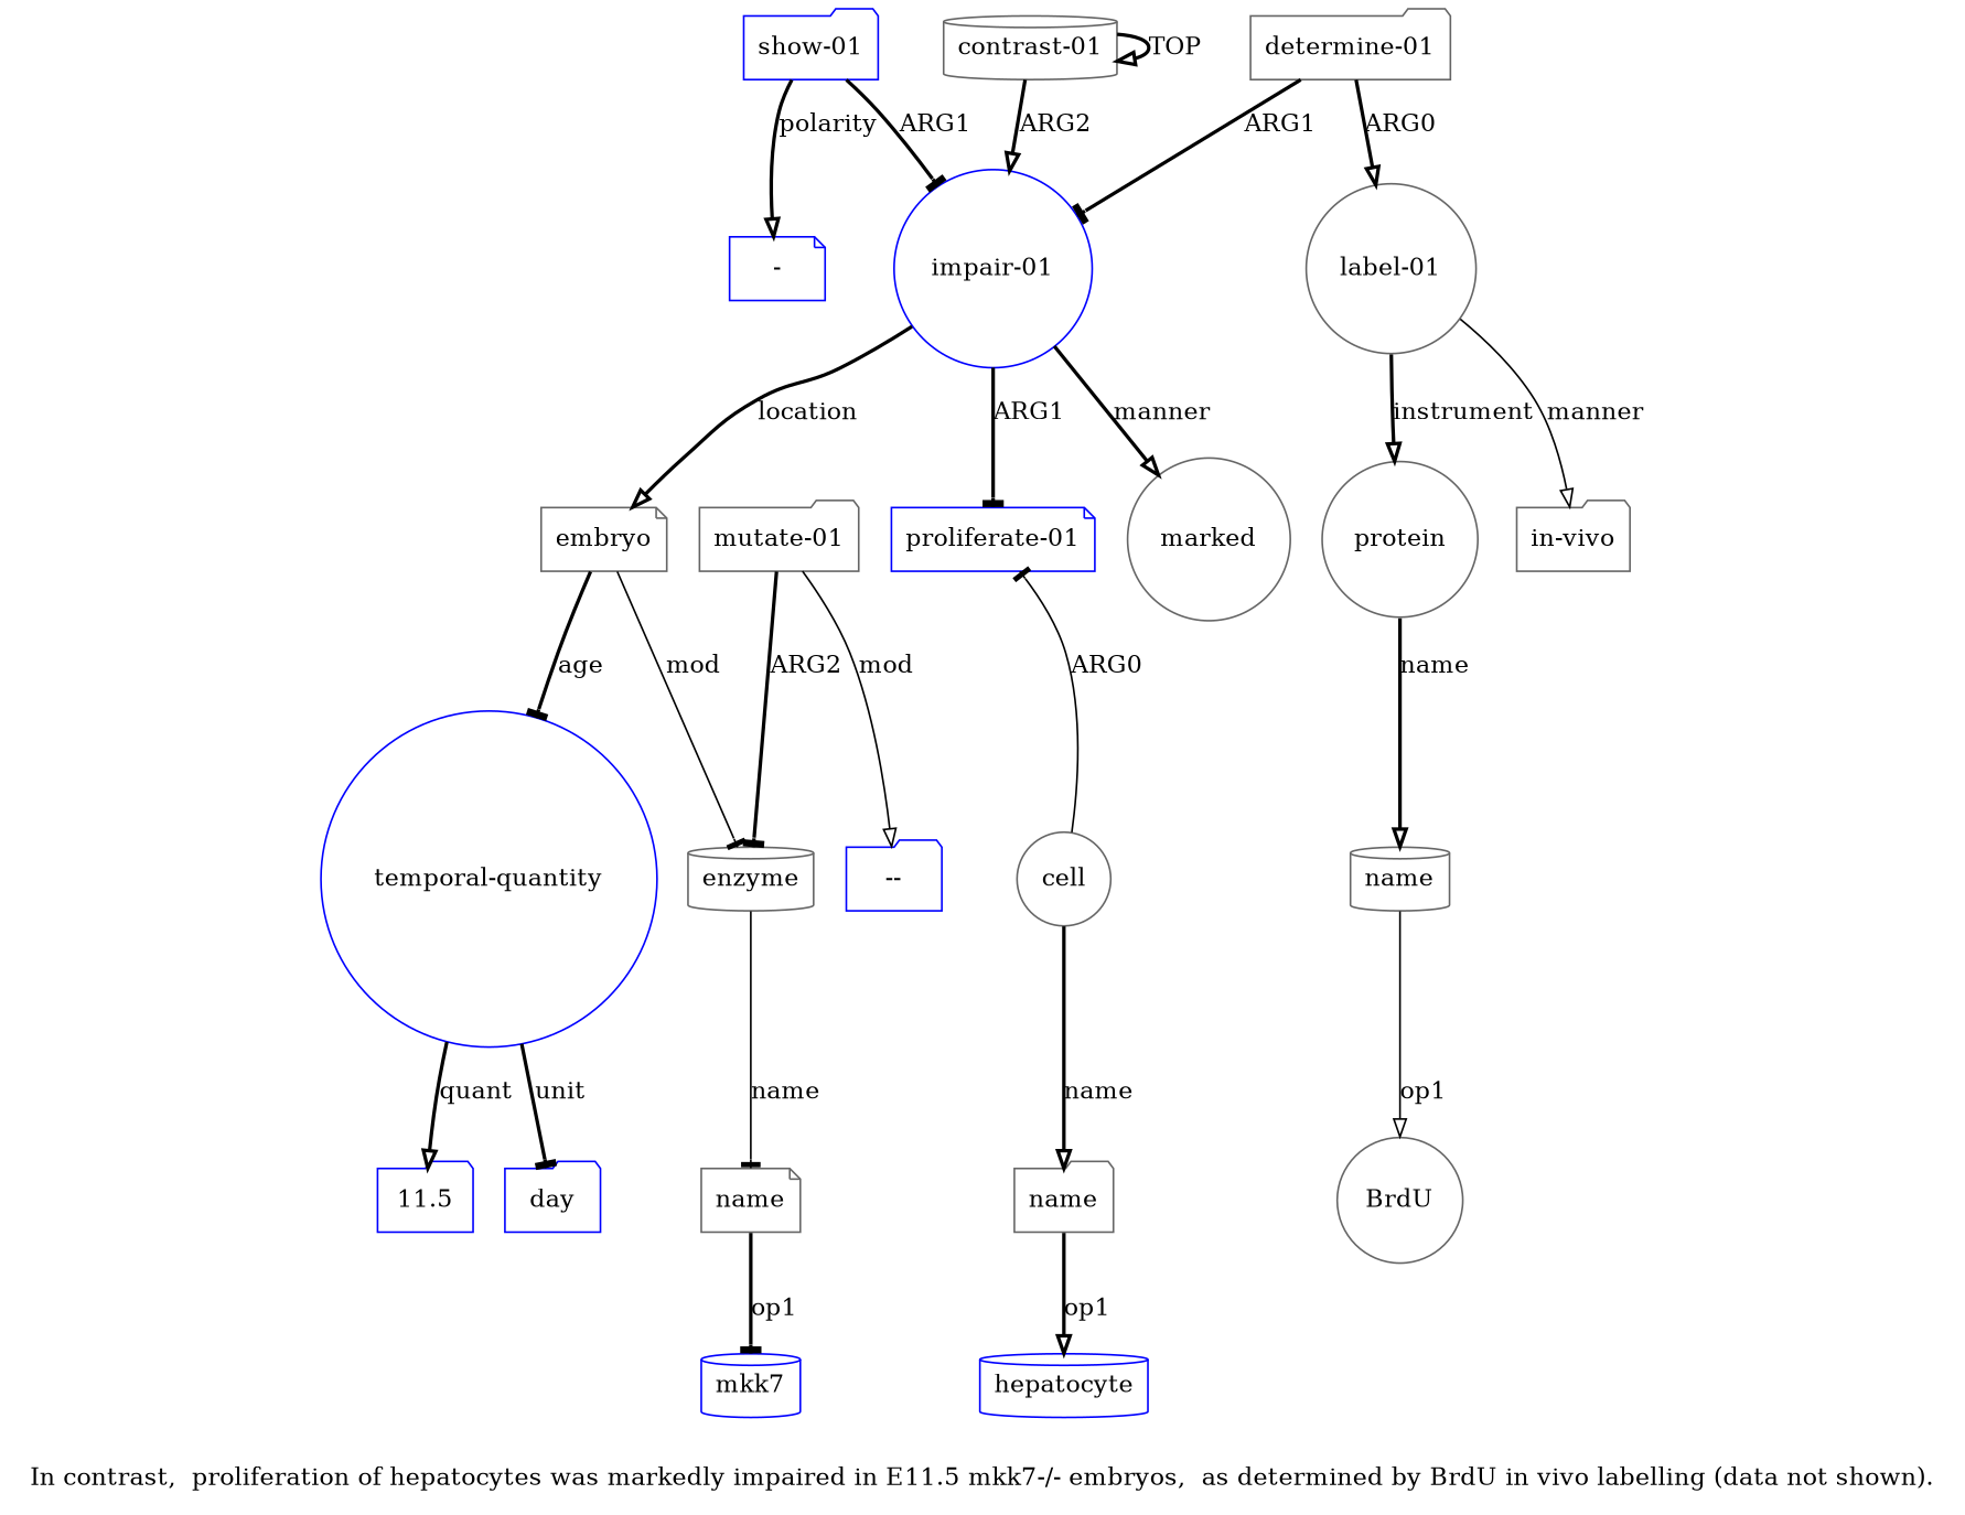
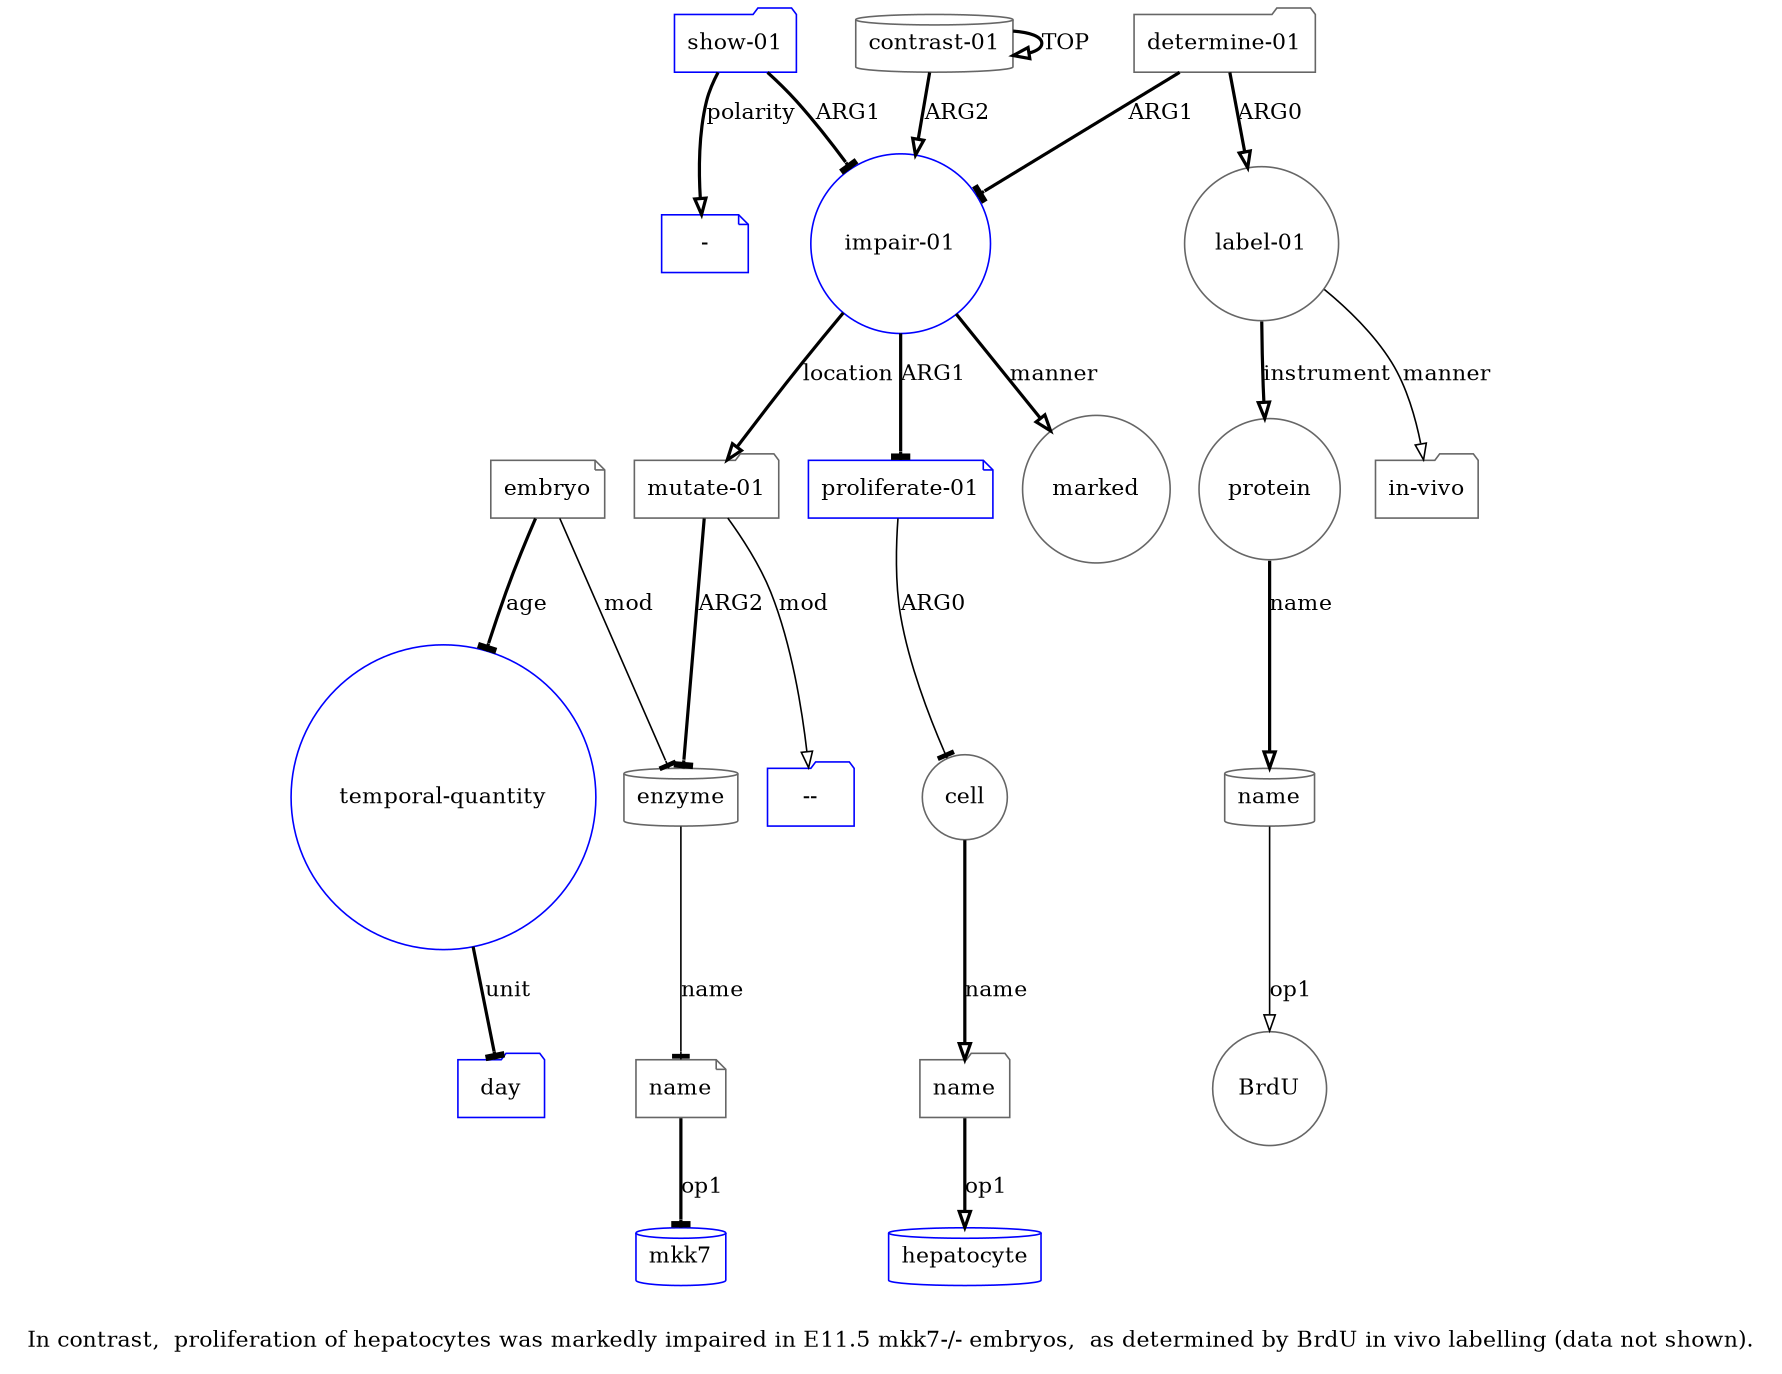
  digraph {
    label="In contrast,  proliferation of hepatocytes was markedly impaired in E11.5 mkk7-/- embryos,  as determined by BrdU in vivo labelling (data not shown)."
    node [color=gray40 gold_ind=-1 gold_label=name shape=folder test_ind=-1 test_label=name]
    edge [arrowhead=onormal color=black gold_label=op1 style=bold test_label=op1]
    n1 [color=blue gold_label="-" label="-" shape=note test_label="-"]
    n2 [gold_label=BrdU label=BrdU shape=circle test_label=BrdU]
-   n3 [color=blue gold_label=11.5 label=11.5 test_label=11.5]
    n4 [color=blue gold_label="--" label="--" test_label="--"]
    n5 [gold_ind=15 label=name shape=cylinder test_ind=15]
    n6 [gold_ind=14 gold_label=protein label=protein shape=circle test_ind=14 test_label=protein]
    n7 [color=blue gold_ind=17 gold_label="show-01" label="show-01" test_ind=17 test_label="show-01"]
    n8 [color=blue gold_ind=1 gold_label="impair-01" label="impair-01" shape=circle test_ind=1 test_label="impair-01"]
    n9 [color=blue gold_ind=2 gold_label="proliferate-01" label="proliferate-01" shape=note test_ind=2 test_label="proliferate-01"]
    n10 [gold_ind=5 gold_label=marked label=marked shape=circle test_ind=5 test_label=marked]
    n11 [gold_ind=6 gold_label=embryo label=embryo shape=note test_ind=6 test_label=embryo]
    n12 [gold_ind=3 gold_label=cell label=cell shape=circle test_ind=3 test_label=cell]
    n13 [color=blue gold_ind=10 gold_label="temporal-quantity" label="temporal-quantity" shape=circle test_ind=10 test_label="temporal-quantity"]
    n14 [gold_ind=7 gold_label=enzyme label=enzyme shape=cylinder test_ind=7 test_label=enzyme]
    n15 [gold_ind=16 gold_label="in-vivo" label="in-vivo" test_ind=16 test_label="in-vivo"]
    n16 [color=blue gold_ind=11 gold_label=day label=day test_ind=11 test_label=day]
    n17 [gold_ind=13 gold_label="label-01" label="label-01" shape=circle test_ind=13 test_label="label-01"]
    n18 [gold_ind=12 gold_label="determine-01" label="determine-01" test_ind=12 test_label="determine-01"]
    n19 [gold_ind=4 label=name test_ind=4]
    n20 [gold_ind=8 label=name shape=note test_ind=8]
    n21 [gold_ind=0 gold_label="contrast-01" label="contrast-01" shape=cylinder test_ind=0 test_label="contrast-01"]
    n22 [color=blue gold_label=hepatocyte label=hepatocyte shape=cylinder test_label=hepatocyte]
    n23 [color=blue gold_label=mkk7 label=mkk7 shape=cylinder test_label=mkk7]
    n24 [gold_ind=9 gold_label="mutate-01" label="mutate-01" test_ind=9 test_label="mutate-01"]
    n5 -> n2 [label=op1 style=solid]
    n6 -> n5 [gold_label=name label=name test_label=name]
    n7 -> n1 [gold_label=polarity label=polarity test_label=polarity]
    n7 -> n8 [arrowhead=tee gold_label=ARG1 label=ARG1 test_label=ARG1]
    n8 -> n9 [arrowhead=tee gold_label=ARG1 label=ARG1 test_label=ARG1]
    n8 -> n10 [gold_label=manner label=manner test_label=manner]
-   n8 -> n11 [gold_label=location label=location test_label=location]
-   n12 -> n9 [arrowhead=tee gold_label=ARG0 label=ARG0 style=solid test_label=ARG0]
+   n8 -> n24 [gold_label=location label=location test_label=location]
+   n9 -> n12 [arrowhead=tee gold_label=ARG0 label=ARG0 style=solid test_label=ARG0]
    n11 -> n13 [arrowhead=tee gold_label=age label=age test_label=age]
    n11 -> n14 [arrowhead=tee gold_label=mod label=mod style=solid test_label=mod]
    n12 -> n19 [gold_label=name label=name test_label=name]
-   n13 -> n3 [gold_label=quant label=quant test_label=quant]
    n13 -> n16 [arrowhead=tee gold_label=unit label=unit test_label=unit]
    n14 -> n20 [arrowhead=tee gold_label=name label=name style=solid test_label=name]
    n17 -> n6 [gold_label=instrument label=instrument test_label=instrument]
    n17 -> n15 [gold_label=manner label=manner style=solid test_label=manner]
    n18 -> n8 [arrowhead=tee gold_label=ARG1 label=ARG1 test_label=ARG1]
    n18 -> n17 [gold_label=ARG0 label=ARG0 test_label=ARG0]
    n19 -> n22 [label=op1]
    n20 -> n23 [arrowhead=tee label=op1]
    n21 -> n8 [gold_label=ARG2 label=ARG2 test_label=ARG2]
    n21 -> n21 [gold_label=TOP label=TOP test_label=TOP]
    n24 -> n4 [gold_label=mod label=mod style=solid test_label=mod]
    n24 -> n14 [arrowhead=tee gold_label=ARG2 label=ARG2 test_label=ARG2]
  }
